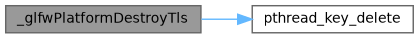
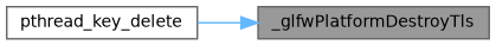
  digraph {
    rankdir=LR
    node [fontname=Helvetica fontsize=10 shape=box style=filled]
    n1 [color=gray40 fillcolor=grey60 fontcolor=black height=0.2 label=_glfwPlatformDestroyTls width=0.4]
    n2 [color=grey40 fillcolor=white height=0.2 label=pthread_key_delete width=0.4]
-   n1 -> n2 [color=steelblue1 fontname=Helvetica fontsize=10 labelfontname=Helvetica labelfontsize=10 style=solid]
+   n2 -> n1 [color=steelblue1 fontname=Helvetica fontsize=10 labelfontname=Helvetica labelfontsize=10 style=solid]
  }
